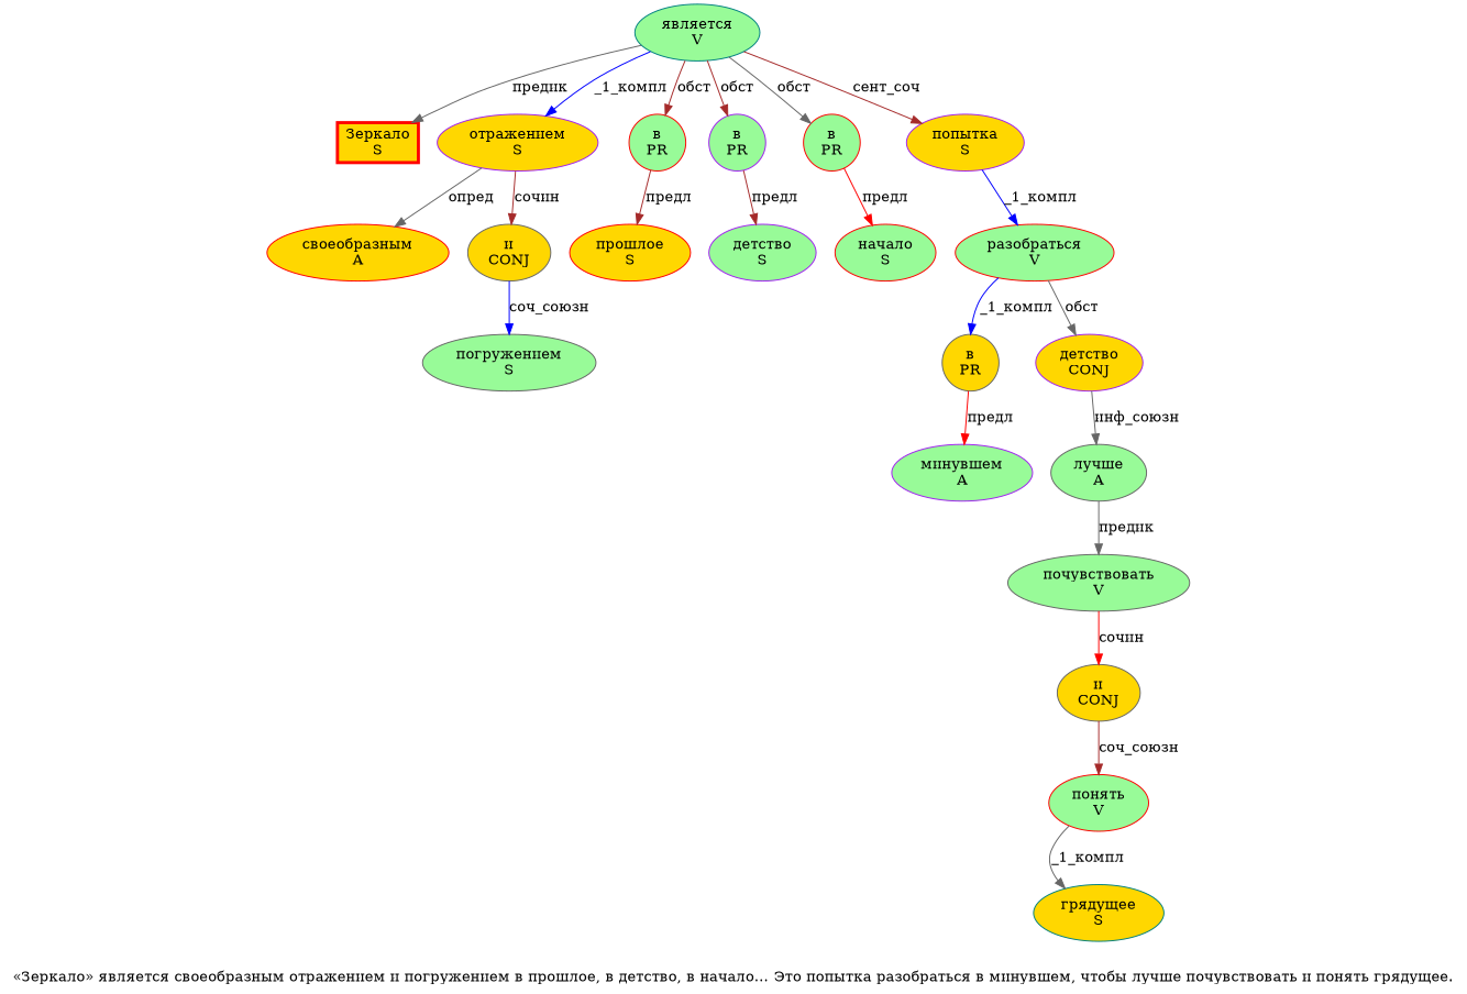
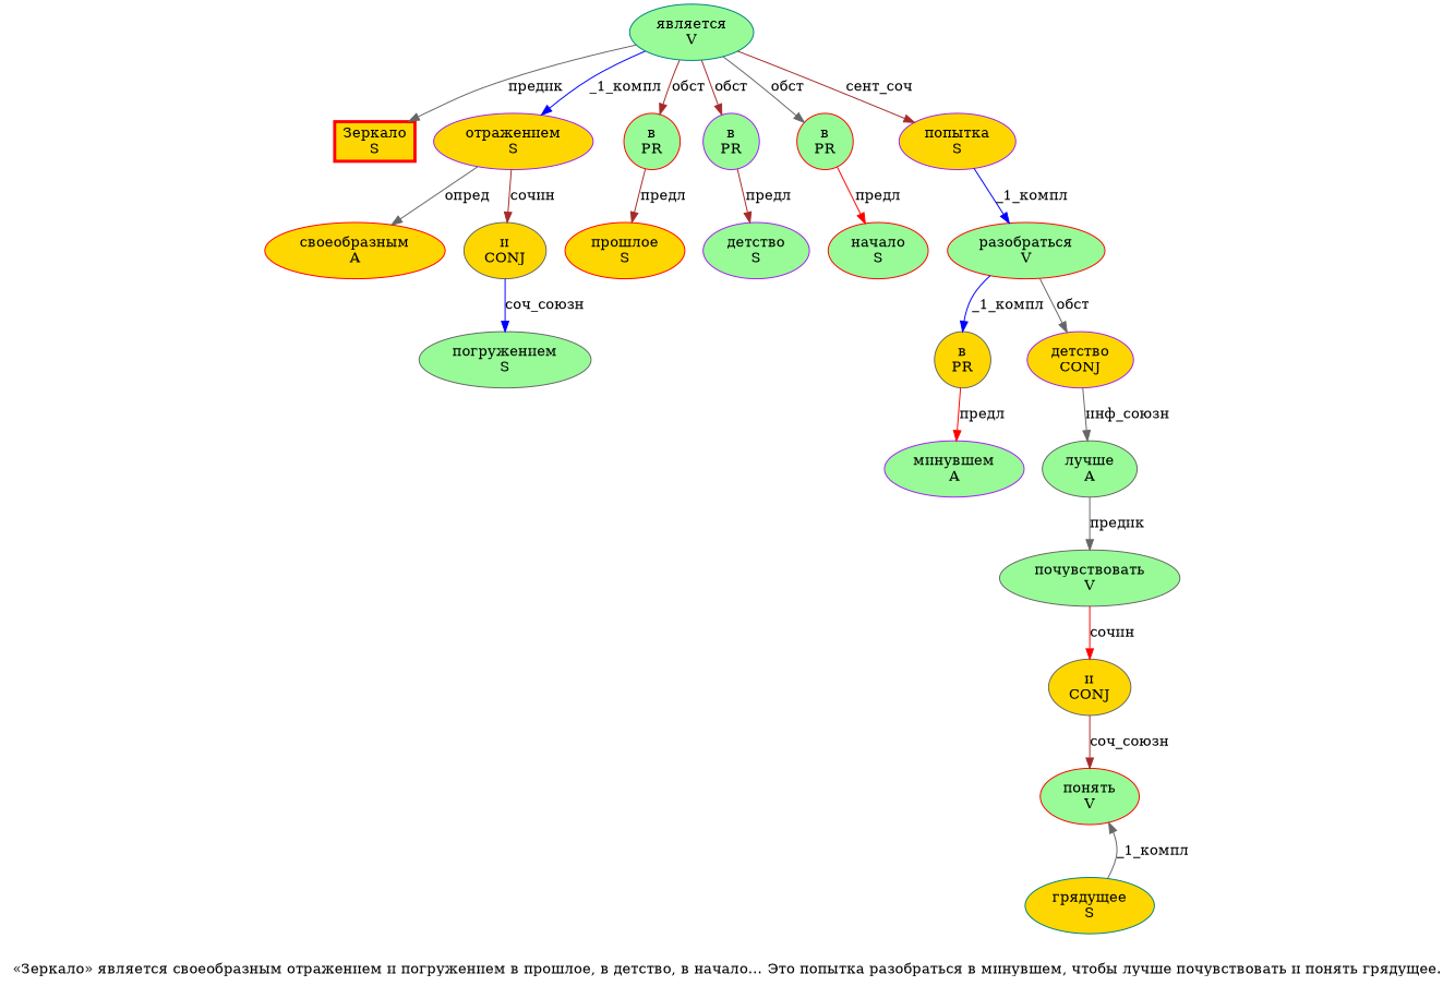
  digraph {
    label="«Зеркало» является своеобразным отражением и погружением в прошлое, в детство, в начало… Это попытка разобраться в минувшем, чтобы лучше почувствовать и понять грядущее."
    node [color=red fillcolor=palegreen penwidth=1 shape=ellipse style=filled]
    edge [color=gray40]
    n1 [fillcolor=gold label="Зеркало\nS" penwidth=3 shape=box]
    n2 [color=teal label="является\nV"]
    n3 [color=purple fillcolor=gold label="отражением\nS"]
    n4 [label="в\nPR"]
    n5 [color=purple label="в\nPR"]
    n6 [label="в\nPR"]
    n7 [color=purple fillcolor=gold label="попытка\nS"]
    n8 [fillcolor=gold label="своеобразным\nA"]
    n9 [color=gray40 fillcolor=gold label="и\nCONJ"]
    n10 [fillcolor=gold label="прошлое\nS"]
    n11 [color=purple label="детство\nS"]
    n12 [label="начало\nS"]
    n13 [label="разобраться\nV"]
    n14 [color=gray40 label="погружением\nS"]
    n15 [color=gray40 fillcolor=gold label="в\nPR"]
    n16 [color=purple fillcolor=gold label="детство\nCONJ"]
    n17 [color=purple label="минувшем\nA"]
    n18 [color=gray40 label="лучше\nA"]
    n19 [color=gray40 label="почувствовать\nV"]
    n20 [color=gray40 fillcolor=gold label="и\nCONJ"]
    n21 [label="понять\nV"]
    n22 [color=teal fillcolor=gold label="грядущее\nS"]
    n2 -> n1 [label="предик"]
    n2 -> n3 [color=blue label="_1_компл"]
    n2 -> n4 [color=brown label="обст"]
    n2 -> n5 [color=brown label="обст"]
    n2 -> n6 [label="обст"]
    n2 -> n7 [color=brown label="сент_соч"]
    n3 -> n8 [label="опред"]
    n3 -> n9 [color=brown label="сочин"]
    n4 -> n10 [color=brown label="предл"]
    n5 -> n11 [color=brown label="предл"]
    n6 -> n12 [color=red label="предл"]
    n7 -> n13 [color=blue label="_1_компл"]
    n9 -> n14 [color=blue label="соч_союзн"]
    n13 -> n15 [color=blue label="_1_компл"]
    n13 -> n16 [label="обст"]
    n15 -> n17 [color=red label="предл"]
    n16 -> n18 [label="инф_союзн"]
    n18 -> n19 [label="предик"]
    n19 -> n20 [color=red label="сочин"]
    n20 -> n21 [color=brown label="соч_союзн"]
-   n21 -> n22 [label="_1_компл"]
+   n22 -> n21 [label="_1_компл"]
  }
